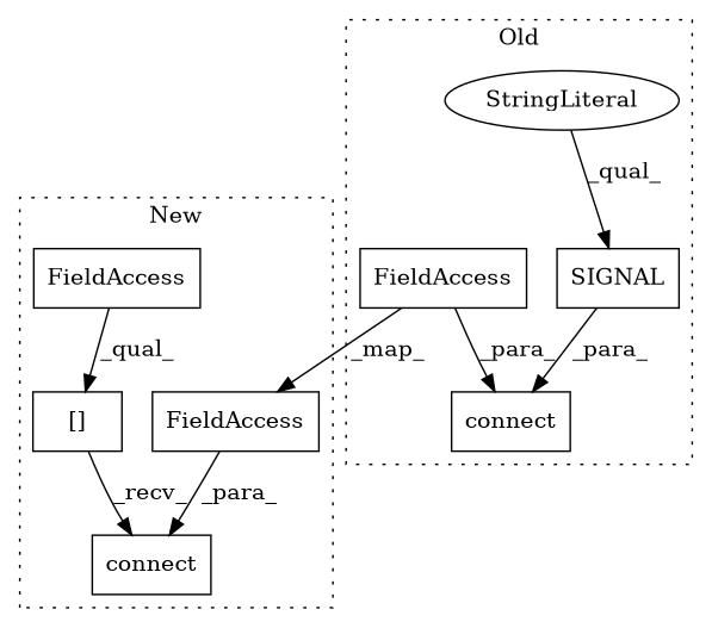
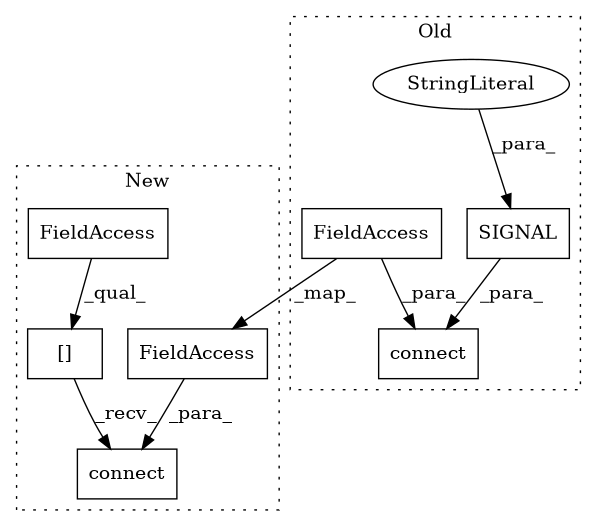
  digraph {
    node [a=32 l="8,1" shape=box]
    n1 [l="7,1" label=SIGNAL s="90230,90256"]
    n2 [a=45 l=19 label=StringLiteral s=90237 shape=ellipse]
    n3 [label=connect s="90217,90272"]
    n4 [a=22 l=14 label=FieldAccess s=90258]
    n5 [label=connect s="78416,78438"]
    n6 [a=2 l="18,1" label="[]" s="78393,78414"]
    n7 [a=22 l=17 label=FieldAccess s=78393]
    n8 [a=22 l=14 label=FieldAccess s=78424]
    subgraph cluster_1 {
      label=Old
      style=dotted
      n1
      n2
      n3
      n4
    }
    subgraph cluster_2 {
      label=New
      style=dotted
      n5
      n6
      n7
      n8
    }
    n1 -> n3 [label=_para_]
-   n2 -> n1 [label=_qual_]
+   n2 -> n1 [label=_para_]
    n4 -> n3 [label=_para_]
    n4 -> n8 [label=_map_]
    n6 -> n5 [label=_recv_]
    n7 -> n6 [label=_qual_]
    n8 -> n5 [label=_para_]
  }
